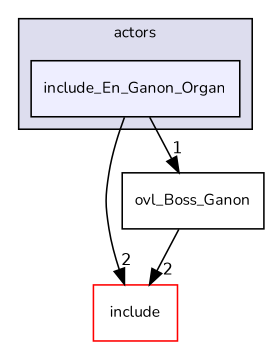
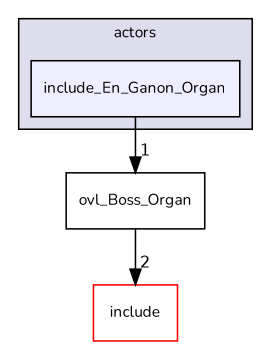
  digraph {
    compound=true
    fontname=Nunito
    node [fontname=Nunito fontsize=10 shape=box style=filled]
    edge [fontname=Nunito headlabel=2 labeldistance=1.5 labelfontname=Helvetica labelfontsize=10]
    n1 [fillcolor="#eeeeff" label=include_En_Ganon_Organ pencolor=black]
    n2 [color=red fillcolor=white label=include]
-   n3 [label=ovl_Boss_Ganon style=""]
+   n3 [label=ovl_Boss_Organ style=""]
    subgraph cluster_1 {
      bgcolor="#ddddee"
      fontsize=10
      label=actors
      pencolor=black
      n1
    }
-   n1 -> n2
    n1 -> n3 [headlabel=1]
    n3 -> n2
  }
